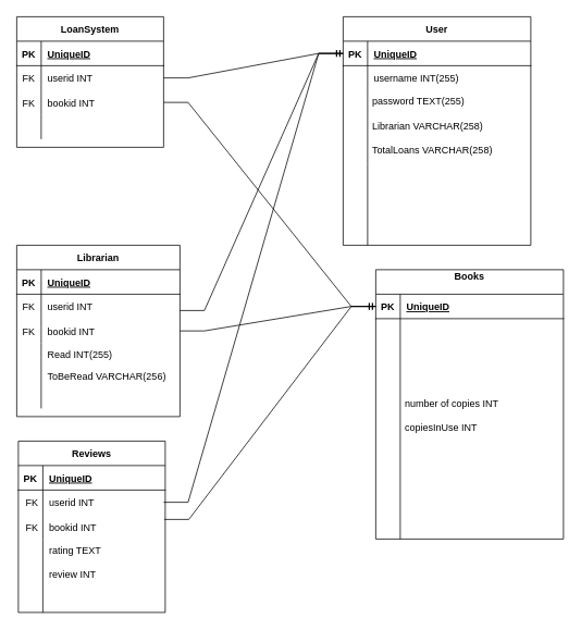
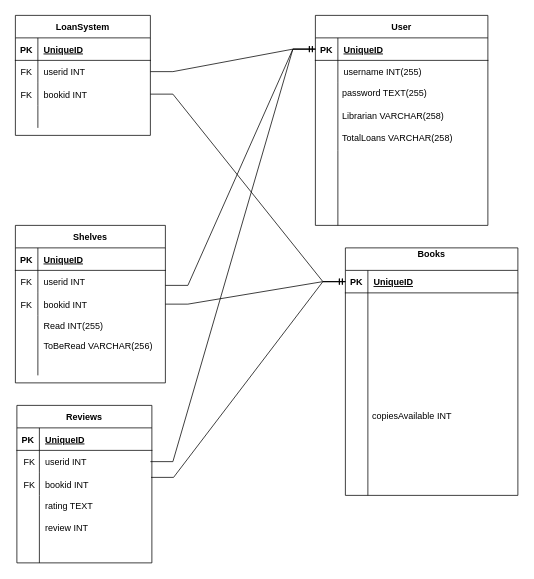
  <mxCell id="0" />
  <mxCell id="1" parent="0" />
  <mxCell id="2" value="Books&#10;" style="shape=table;startSize=30;container=1;collapsible=1;childLayout=tableLayout;fixedRows=1;rowLines=0;fontStyle=1;align=center;resizeLast=1;" parent="1" vertex="1"><mxGeometry x="460" y="330" width="230" height="330" as="geometry" /></mxCell>
  <mxCell id="3" value="" style="shape=partialRectangle;collapsible=0;dropTarget=0;pointerEvents=0;fillColor=none;top=0;left=0;bottom=1;right=0;points=[[0,0.5],[1,0.5]];portConstraint=eastwest;" parent="2" vertex="1"><mxGeometry y="30" width="230" height="30" as="geometry" /></mxCell>
  <mxCell id="4" value="PK" style="shape=partialRectangle;connectable=0;fillColor=none;top=0;left=0;bottom=0;right=0;fontStyle=1;overflow=hidden;" parent="3" vertex="1"><mxGeometry width="30" height="30" as="geometry"><mxRectangle width="30" height="30" as="alternateBounds" /></mxGeometry></mxCell>
  <mxCell id="5" value="UniqueID" style="shape=partialRectangle;connectable=0;fillColor=none;top=0;left=0;bottom=0;right=0;align=left;spacingLeft=6;fontStyle=5;overflow=hidden;" parent="3" vertex="1"><mxGeometry x="30" width="200" height="30" as="geometry"><mxRectangle width="200" height="30" as="alternateBounds" /></mxGeometry></mxCell>
  <mxCell id="6" value="" style="shape=partialRectangle;collapsible=0;dropTarget=0;pointerEvents=0;fillColor=none;top=0;left=0;bottom=0;right=0;points=[[0,0.5],[1,0.5]];portConstraint=eastwest;" parent="2" vertex="1"><mxGeometry y="60" width="230" height="30" as="geometry" /></mxCell>
  <mxCell id="7" value="" style="shape=partialRectangle;connectable=0;fillColor=none;top=0;left=0;bottom=0;right=0;editable=1;overflow=hidden;" parent="6" vertex="1"><mxGeometry width="30" height="30" as="geometry"><mxRectangle width="30" height="30" as="alternateBounds" /></mxGeometry></mxCell>
  <mxCell id="8" value="" style="shape=partialRectangle;collapsible=0;dropTarget=0;pointerEvents=0;fillColor=none;top=0;left=0;bottom=0;right=0;points=[[0,0.5],[1,0.5]];portConstraint=eastwest;" parent="2" vertex="1"><mxGeometry y="90" width="230" height="30" as="geometry" /></mxCell>
  <mxCell id="9" value="" style="shape=partialRectangle;connectable=0;fillColor=none;top=0;left=0;bottom=0;right=0;editable=1;overflow=hidden;" parent="8" vertex="1"><mxGeometry width="30" height="30" as="geometry"><mxRectangle width="30" height="30" as="alternateBounds" /></mxGeometry></mxCell>
  <mxCell id="10" value="" style="shape=partialRectangle;collapsible=0;dropTarget=0;pointerEvents=0;fillColor=none;top=0;left=0;bottom=0;right=0;points=[[0,0.5],[1,0.5]];portConstraint=eastwest;" parent="2" vertex="1"><mxGeometry y="120" width="230" height="210" as="geometry" /></mxCell>
  <mxCell id="11" value="" style="shape=partialRectangle;connectable=0;fillColor=none;top=0;left=0;bottom=0;right=0;editable=1;overflow=hidden;" parent="10" vertex="1"><mxGeometry width="30" height="210" as="geometry"><mxRectangle width="30" height="210" as="alternateBounds" /></mxGeometry></mxCell>
  <mxCell id="12" value="" style="shape=partialRectangle;connectable=0;fillColor=none;top=0;left=0;bottom=0;right=0;align=left;spacingLeft=6;overflow=hidden;" parent="10" vertex="1"><mxGeometry x="30" width="200" height="210" as="geometry"><mxRectangle width="200" height="210" as="alternateBounds" /></mxGeometry></mxCell>
  <mxCell id="13" value="User" style="shape=table;startSize=30;container=1;collapsible=1;childLayout=tableLayout;fixedRows=1;rowLines=0;fontStyle=1;align=center;resizeLast=1;" parent="1" vertex="1"><mxGeometry x="420" y="20" width="230" height="280" as="geometry" /></mxCell>
  <mxCell id="14" value="" style="shape=partialRectangle;collapsible=0;dropTarget=0;pointerEvents=0;fillColor=none;top=0;left=0;bottom=1;right=0;points=[[0,0.5],[1,0.5]];portConstraint=eastwest;" parent="13" vertex="1"><mxGeometry y="30" width="230" height="30" as="geometry" /></mxCell>
  <mxCell id="15" value="PK" style="shape=partialRectangle;connectable=0;fillColor=none;top=0;left=0;bottom=0;right=0;fontStyle=1;overflow=hidden;" parent="14" vertex="1"><mxGeometry width="30" height="30" as="geometry"><mxRectangle width="30" height="30" as="alternateBounds" /></mxGeometry></mxCell>
  <mxCell id="16" value="UniqueID" style="shape=partialRectangle;connectable=0;fillColor=none;top=0;left=0;bottom=0;right=0;align=left;spacingLeft=6;fontStyle=5;overflow=hidden;" parent="14" vertex="1"><mxGeometry x="30" width="200" height="30" as="geometry"><mxRectangle width="200" height="30" as="alternateBounds" /></mxGeometry></mxCell>
  <mxCell id="17" value="" style="shape=partialRectangle;collapsible=0;dropTarget=0;pointerEvents=0;fillColor=none;top=0;left=0;bottom=0;right=0;points=[[0,0.5],[1,0.5]];portConstraint=eastwest;" parent="13" vertex="1"><mxGeometry y="60" width="230" height="30" as="geometry" /></mxCell>
  <mxCell id="18" value="" style="shape=partialRectangle;connectable=0;fillColor=none;top=0;left=0;bottom=0;right=0;editable=1;overflow=hidden;" parent="17" vertex="1"><mxGeometry width="30" height="30" as="geometry"><mxRectangle width="30" height="30" as="alternateBounds" /></mxGeometry></mxCell>
  <mxCell id="19" value="username INT(255)" style="shape=partialRectangle;connectable=0;fillColor=none;top=0;left=0;bottom=0;right=0;align=left;spacingLeft=6;overflow=hidden;" parent="17" vertex="1"><mxGeometry x="30" width="200" height="30" as="geometry"><mxRectangle width="200" height="30" as="alternateBounds" /></mxGeometry></mxCell>
  <mxCell id="20" value="" style="shape=partialRectangle;collapsible=0;dropTarget=0;pointerEvents=0;fillColor=none;top=0;left=0;bottom=0;right=0;points=[[0,0.5],[1,0.5]];portConstraint=eastwest;" parent="13" vertex="1"><mxGeometry y="90" width="230" height="90" as="geometry" /></mxCell>
  <mxCell id="21" value="" style="shape=partialRectangle;connectable=0;fillColor=none;top=0;left=0;bottom=0;right=0;editable=1;overflow=hidden;" parent="20" vertex="1"><mxGeometry width="30" height="90" as="geometry"><mxRectangle width="30" height="90" as="alternateBounds" /></mxGeometry></mxCell>
  <mxCell id="22" value="" style="shape=partialRectangle;connectable=0;fillColor=none;top=0;left=0;bottom=0;right=0;align=left;spacingLeft=6;overflow=hidden;" parent="20" vertex="1"><mxGeometry x="30" width="200" height="90" as="geometry"><mxRectangle width="200" height="90" as="alternateBounds" /></mxGeometry></mxCell>
  <mxCell id="23" value="" style="shape=partialRectangle;collapsible=0;dropTarget=0;pointerEvents=0;fillColor=none;top=0;left=0;bottom=0;right=0;points=[[0,0.5],[1,0.5]];portConstraint=eastwest;" parent="13" vertex="1"><mxGeometry y="180" width="230" height="100" as="geometry" /></mxCell>
  <mxCell id="24" value="" style="shape=partialRectangle;connectable=0;fillColor=none;top=0;left=0;bottom=0;right=0;editable=1;overflow=hidden;" parent="23" vertex="1"><mxGeometry width="30" height="100" as="geometry"><mxRectangle width="30" height="100" as="alternateBounds" /></mxGeometry></mxCell>
  <mxCell id="25" value="" style="shape=partialRectangle;connectable=0;fillColor=none;top=0;left=0;bottom=0;right=0;align=left;spacingLeft=6;overflow=hidden;" parent="23" vertex="1"><mxGeometry x="30" width="200" height="100" as="geometry"><mxRectangle width="200" height="100" as="alternateBounds" /></mxGeometry></mxCell>
  <mxCell id="26" value="LoanSystem" style="shape=table;startSize=30;container=1;collapsible=1;childLayout=tableLayout;fixedRows=1;rowLines=0;fontStyle=1;align=center;resizeLast=1;" parent="1" vertex="1"><mxGeometry x="20" y="20" width="180" height="160" as="geometry" /></mxCell>
  <mxCell id="27" value="" style="shape=partialRectangle;collapsible=0;dropTarget=0;pointerEvents=0;fillColor=none;top=0;left=0;bottom=1;right=0;points=[[0,0.5],[1,0.5]];portConstraint=eastwest;" parent="26" vertex="1"><mxGeometry y="30" width="180" height="30" as="geometry" /></mxCell>
  <mxCell id="28" value="PK" style="shape=partialRectangle;connectable=0;fillColor=none;top=0;left=0;bottom=0;right=0;fontStyle=1;overflow=hidden;" parent="27" vertex="1"><mxGeometry width="30" height="30" as="geometry"><mxRectangle width="30" height="30" as="alternateBounds" /></mxGeometry></mxCell>
  <mxCell id="29" value="UniqueID" style="shape=partialRectangle;connectable=0;fillColor=none;top=0;left=0;bottom=0;right=0;align=left;spacingLeft=6;fontStyle=5;overflow=hidden;" parent="27" vertex="1"><mxGeometry x="30" width="150" height="30" as="geometry"><mxRectangle width="150" height="30" as="alternateBounds" /></mxGeometry></mxCell>
  <mxCell id="30" value="" style="shape=partialRectangle;collapsible=0;dropTarget=0;pointerEvents=0;fillColor=none;top=0;left=0;bottom=0;right=0;points=[[0,0.5],[1,0.5]];portConstraint=eastwest;" parent="26" vertex="1"><mxGeometry y="60" width="180" height="30" as="geometry" /></mxCell>
  <mxCell id="31" value="FK" style="shape=partialRectangle;connectable=0;fillColor=none;top=0;left=0;bottom=0;right=0;editable=1;overflow=hidden;" parent="30" vertex="1"><mxGeometry width="30" height="30" as="geometry"><mxRectangle width="30" height="30" as="alternateBounds" /></mxGeometry></mxCell>
  <mxCell id="32" value="userid INT" style="shape=partialRectangle;connectable=0;fillColor=none;top=0;left=0;bottom=0;right=0;align=left;spacingLeft=6;overflow=hidden;" parent="30" vertex="1"><mxGeometry x="30" width="150" height="30" as="geometry"><mxRectangle width="150" height="30" as="alternateBounds" /></mxGeometry></mxCell>
  <mxCell id="33" value="" style="shape=partialRectangle;collapsible=0;dropTarget=0;pointerEvents=0;fillColor=none;top=0;left=0;bottom=0;right=0;points=[[0,0.5],[1,0.5]];portConstraint=eastwest;" parent="26" vertex="1"><mxGeometry y="90" width="180" height="30" as="geometry" /></mxCell>
  <mxCell id="34" value="FK" style="shape=partialRectangle;connectable=0;fillColor=none;top=0;left=0;bottom=0;right=0;editable=1;overflow=hidden;" parent="33" vertex="1"><mxGeometry width="30" height="30" as="geometry"><mxRectangle width="30" height="30" as="alternateBounds" /></mxGeometry></mxCell>
  <mxCell id="35" value="bookid INT" style="shape=partialRectangle;connectable=0;fillColor=none;top=0;left=0;bottom=0;right=0;align=left;spacingLeft=6;overflow=hidden;" parent="33" vertex="1"><mxGeometry x="30" width="150" height="30" as="geometry"><mxRectangle width="150" height="30" as="alternateBounds" /></mxGeometry></mxCell>
  <mxCell id="36" value="" style="shape=partialRectangle;collapsible=0;dropTarget=0;pointerEvents=0;fillColor=none;top=0;left=0;bottom=0;right=0;points=[[0,0.5],[1,0.5]];portConstraint=eastwest;" parent="26" vertex="1"><mxGeometry y="120" width="180" height="30" as="geometry" /></mxCell>
  <mxCell id="37" value="" style="shape=partialRectangle;connectable=0;fillColor=none;top=0;left=0;bottom=0;right=0;editable=1;overflow=hidden;" parent="36" vertex="1"><mxGeometry width="30" height="30" as="geometry"><mxRectangle width="30" height="30" as="alternateBounds" /></mxGeometry></mxCell>
  <mxCell id="38" value="" style="shape=partialRectangle;connectable=0;fillColor=none;top=0;left=0;bottom=0;right=0;align=left;spacingLeft=6;overflow=hidden;" parent="36" vertex="1"><mxGeometry x="30" width="150" height="30" as="geometry"><mxRectangle width="150" height="30" as="alternateBounds" /></mxGeometry></mxCell>
  <mxCell id="39" value="" style="shape=partialRectangle;collapsible=0;dropTarget=0;pointerEvents=0;fillColor=none;top=0;left=0;bottom=0;right=0;points=[[0,0.5],[1,0.5]];portConstraint=eastwest;" parent="1" vertex="1"><mxGeometry x="460" y="450" width="180" height="30" as="geometry" /></mxCell>
  <mxCell id="40" value="" style="shape=partialRectangle;connectable=0;fillColor=none;top=0;left=0;bottom=0;right=0;editable=1;overflow=hidden;" parent="39" vertex="1"><mxGeometry width="30" height="30" as="geometry"><mxRectangle width="30" height="30" as="alternateBounds" /></mxGeometry></mxCell>
  <mxCell id="41" value="" style="edgeStyle=entityRelationEdgeStyle;fontSize=12;html=1;endArrow=ERmandOne;rounded=0;entryX=0;entryY=0.5;entryDx=0;entryDy=0;exitX=1;exitY=0.5;exitDx=0;exitDy=0;" parent="1" source="33" target="3" edge="1"><mxGeometry width="100" height="100" relative="1" as="geometry"><mxPoint x="200" y="100" as="sourcePoint" /><mxPoint x="300" y="0" as="targetPoint" /></mxGeometry></mxCell>
  <mxCell id="42" value="" style="edgeStyle=entityRelationEdgeStyle;fontSize=12;html=1;endArrow=ERmandOne;rounded=0;entryX=0;entryY=0.5;entryDx=0;entryDy=0;exitX=1;exitY=0.5;exitDx=0;exitDy=0;" parent="1" source="30" target="14" edge="1"><mxGeometry width="100" height="100" relative="1" as="geometry"><mxPoint x="230" y="90" as="sourcePoint" /><mxPoint x="290" y="0" as="targetPoint" /></mxGeometry></mxCell>
- <mxCell id="43" value="Librarian" style="shape=table;startSize=30;container=1;collapsible=1;childLayout=tableLayout;fixedRows=1;rowLines=0;fontStyle=1;align=center;resizeLast=1;" parent="1" vertex="1"><mxGeometry x="20" y="300" width="200" height="210" as="geometry" /></mxCell>
+ <mxCell id="43" value="Shelves" style="shape=table;startSize=30;container=1;collapsible=1;childLayout=tableLayout;fixedRows=1;rowLines=0;fontStyle=1;align=center;resizeLast=1;" parent="1" vertex="1"><mxGeometry x="20" y="300" width="200" height="210" as="geometry" /></mxCell>
  <mxCell id="44" value="" style="shape=partialRectangle;collapsible=0;dropTarget=0;pointerEvents=0;fillColor=none;top=0;left=0;bottom=1;right=0;points=[[0,0.5],[1,0.5]];portConstraint=eastwest;" parent="43" vertex="1"><mxGeometry y="30" width="200" height="30" as="geometry" /></mxCell>
  <mxCell id="45" value="PK" style="shape=partialRectangle;connectable=0;fillColor=none;top=0;left=0;bottom=0;right=0;fontStyle=1;overflow=hidden;" parent="44" vertex="1"><mxGeometry width="30" height="30" as="geometry"><mxRectangle width="30" height="30" as="alternateBounds" /></mxGeometry></mxCell>
  <mxCell id="46" value="UniqueID" style="shape=partialRectangle;connectable=0;fillColor=none;top=0;left=0;bottom=0;right=0;align=left;spacingLeft=6;fontStyle=5;overflow=hidden;" parent="44" vertex="1"><mxGeometry x="30" width="170" height="30" as="geometry"><mxRectangle width="170" height="30" as="alternateBounds" /></mxGeometry></mxCell>
  <mxCell id="47" value="" style="shape=partialRectangle;collapsible=0;dropTarget=0;pointerEvents=0;fillColor=none;top=0;left=0;bottom=0;right=0;points=[[0,0.5],[1,0.5]];portConstraint=eastwest;" parent="43" vertex="1"><mxGeometry y="60" width="200" height="30" as="geometry" /></mxCell>
  <mxCell id="48" value="FK" style="shape=partialRectangle;connectable=0;fillColor=none;top=0;left=0;bottom=0;right=0;editable=1;overflow=hidden;" parent="47" vertex="1"><mxGeometry width="30" height="30" as="geometry"><mxRectangle width="30" height="30" as="alternateBounds" /></mxGeometry></mxCell>
  <mxCell id="49" value="userid INT" style="shape=partialRectangle;connectable=0;fillColor=none;top=0;left=0;bottom=0;right=0;align=left;spacingLeft=6;overflow=hidden;" parent="47" vertex="1"><mxGeometry x="30" width="170" height="30" as="geometry"><mxRectangle width="170" height="30" as="alternateBounds" /></mxGeometry></mxCell>
  <mxCell id="50" value="" style="shape=partialRectangle;collapsible=0;dropTarget=0;pointerEvents=0;fillColor=none;top=0;left=0;bottom=0;right=0;points=[[0,0.5],[1,0.5]];portConstraint=eastwest;" parent="43" vertex="1"><mxGeometry y="90" width="200" height="30" as="geometry" /></mxCell>
  <mxCell id="51" value="FK" style="shape=partialRectangle;connectable=0;fillColor=none;top=0;left=0;bottom=0;right=0;editable=1;overflow=hidden;" parent="50" vertex="1"><mxGeometry width="30" height="30" as="geometry"><mxRectangle width="30" height="30" as="alternateBounds" /></mxGeometry></mxCell>
  <mxCell id="52" value="bookid INT" style="shape=partialRectangle;connectable=0;fillColor=none;top=0;left=0;bottom=0;right=0;align=left;spacingLeft=6;overflow=hidden;" parent="50" vertex="1"><mxGeometry x="30" width="170" height="30" as="geometry"><mxRectangle width="170" height="30" as="alternateBounds" /></mxGeometry></mxCell>
  <mxCell id="53" value="" style="shape=partialRectangle;collapsible=0;dropTarget=0;pointerEvents=0;fillColor=none;top=0;left=0;bottom=0;right=0;points=[[0,0.5],[1,0.5]];portConstraint=eastwest;" parent="43" vertex="1"><mxGeometry y="120" width="200" height="80" as="geometry" /></mxCell>
  <mxCell id="54" value="" style="shape=partialRectangle;connectable=0;fillColor=none;top=0;left=0;bottom=0;right=0;editable=1;overflow=hidden;" parent="53" vertex="1"><mxGeometry width="30" height="80" as="geometry"><mxRectangle width="30" height="80" as="alternateBounds" /></mxGeometry></mxCell>
  <mxCell id="55" value="ToBeRead VARCHAR(256)" style="shape=partialRectangle;connectable=0;fillColor=none;top=0;left=0;bottom=0;right=0;align=left;spacingLeft=6;overflow=hidden;" parent="53" vertex="1"><mxGeometry x="30" width="170" height="80" as="geometry"><mxRectangle width="170" height="80" as="alternateBounds" /></mxGeometry></mxCell>
  <mxCell id="56" value="Read INT(255)" style="text;strokeColor=none;fillColor=none;spacingLeft=4;spacingRight=4;overflow=hidden;rotatable=0;points=[[0,0.5],[1,0.5]];portConstraint=eastwest;fontSize=12;" parent="1" vertex="1"><mxGeometry x="52" y="420" width="150" height="30" as="geometry" /></mxCell>
  <mxCell id="57" value="password TEXT(255)" style="text;strokeColor=none;fillColor=none;spacingLeft=4;spacingRight=4;overflow=hidden;rotatable=0;points=[[0,0.5],[1,0.5]];portConstraint=eastwest;fontSize=12;" parent="1" vertex="1"><mxGeometry x="450" y="110" width="170" height="30" as="geometry" /></mxCell>
  <mxCell id="58" value="Librarian VARCHAR(258)" style="text;strokeColor=none;fillColor=none;spacingLeft=4;spacingRight=4;overflow=hidden;rotatable=0;points=[[0,0.5],[1,0.5]];portConstraint=eastwest;fontSize=12;" parent="1" vertex="1"><mxGeometry x="450" y="140" width="150" height="30" as="geometry" /></mxCell>
  <mxCell id="59" value="TotalLoans VARCHAR(258)" style="text;strokeColor=none;fillColor=none;spacingLeft=4;spacingRight=4;overflow=hidden;rotatable=0;points=[[0,0.5],[1,0.5]];portConstraint=eastwest;fontSize=12;" parent="1" vertex="1"><mxGeometry x="450" y="170" width="160" height="30" as="geometry" /></mxCell>
- <mxCell id="60" value="number of copies INT" style="text;strokeColor=none;fillColor=none;spacingLeft=4;spacingRight=4;overflow=hidden;rotatable=0;points=[[0,0.5],[1,0.5]];portConstraint=eastwest;fontSize=12;" parent="1" vertex="1"><mxGeometry x="490" y="480" width="140" height="20" as="geometry" /></mxCell>
- <mxCell id="61" value="copiesInUse INT" style="text;strokeColor=none;fillColor=none;spacingLeft=4;spacingRight=4;overflow=hidden;rotatable=0;points=[[0,0.5],[1,0.5]];portConstraint=eastwest;fontSize=12;" parent="1" vertex="1"><mxGeometry x="490" y="510" width="110" height="30" as="geometry" /></mxCell>
+ <mxCell id="62" value="copiesAvailable INT" style="text;strokeColor=none;fillColor=none;spacingLeft=4;spacingRight=4;overflow=hidden;rotatable=0;points=[[0,0.5],[1,0.5]];portConstraint=eastwest;fontSize=12;" parent="1" vertex="1"><mxGeometry x="490" y="540" width="120" height="30" as="geometry" /></mxCell>
  <mxCell id="63" value="" style="edgeStyle=entityRelationEdgeStyle;fontSize=12;html=1;endArrow=ERmandOne;rounded=0;entryX=0;entryY=0.5;entryDx=0;entryDy=0;" parent="1" target="14" edge="1"><mxGeometry width="100" height="100" relative="1" as="geometry"><mxPoint x="220" y="380" as="sourcePoint" /><mxPoint x="320" y="280" as="targetPoint" /></mxGeometry></mxCell>
  <mxCell id="64" value="" style="edgeStyle=entityRelationEdgeStyle;fontSize=12;html=1;endArrow=ERmandOne;rounded=0;exitX=1;exitY=0.5;exitDx=0;exitDy=0;entryX=0;entryY=0.5;entryDx=0;entryDy=0;" parent="1" source="50" target="3" edge="1"><mxGeometry width="100" height="100" relative="1" as="geometry"><mxPoint x="350" y="440" as="sourcePoint" /><mxPoint x="450" y="340" as="targetPoint" /></mxGeometry></mxCell>
  <mxCell id="65" value="Reviews" style="shape=table;startSize=30;container=1;collapsible=1;childLayout=tableLayout;fixedRows=1;rowLines=0;fontStyle=1;align=center;resizeLast=1;" vertex="1" parent="1"><mxGeometry x="22" y="540" width="180" height="210" as="geometry" /></mxCell>
  <mxCell id="66" value="" style="shape=partialRectangle;collapsible=0;dropTarget=0;pointerEvents=0;fillColor=none;top=0;left=0;bottom=1;right=0;points=[[0,0.5],[1,0.5]];portConstraint=eastwest;" vertex="1" parent="65"><mxGeometry y="30" width="180" height="30" as="geometry" /></mxCell>
  <mxCell id="67" value="PK" style="shape=partialRectangle;connectable=0;fillColor=none;top=0;left=0;bottom=0;right=0;fontStyle=1;overflow=hidden;" vertex="1" parent="66"><mxGeometry width="30" height="30" as="geometry"><mxRectangle width="30" height="30" as="alternateBounds" /></mxGeometry></mxCell>
  <mxCell id="68" value="UniqueID" style="shape=partialRectangle;connectable=0;fillColor=none;top=0;left=0;bottom=0;right=0;align=left;spacingLeft=6;fontStyle=5;overflow=hidden;" vertex="1" parent="66"><mxGeometry x="30" width="150" height="30" as="geometry"><mxRectangle width="150" height="30" as="alternateBounds" /></mxGeometry></mxCell>
  <mxCell id="69" value="" style="shape=partialRectangle;collapsible=0;dropTarget=0;pointerEvents=0;fillColor=none;top=0;left=0;bottom=0;right=0;points=[[0,0.5],[1,0.5]];portConstraint=eastwest;" vertex="1" parent="65"><mxGeometry y="60" width="180" height="30" as="geometry" /></mxCell>
  <mxCell id="70" value="" style="shape=partialRectangle;connectable=0;fillColor=none;top=0;left=0;bottom=0;right=0;editable=1;overflow=hidden;" vertex="1" parent="69"><mxGeometry width="30" height="30" as="geometry"><mxRectangle width="30" height="30" as="alternateBounds" /></mxGeometry></mxCell>
  <mxCell id="71" value="userid INT" style="shape=partialRectangle;connectable=0;fillColor=none;top=0;left=0;bottom=0;right=0;align=left;spacingLeft=6;overflow=hidden;" vertex="1" parent="69"><mxGeometry x="30" width="150" height="30" as="geometry"><mxRectangle width="150" height="30" as="alternateBounds" /></mxGeometry></mxCell>
  <mxCell id="72" value="" style="shape=partialRectangle;collapsible=0;dropTarget=0;pointerEvents=0;fillColor=none;top=0;left=0;bottom=0;right=0;points=[[0,0.5],[1,0.5]];portConstraint=eastwest;" vertex="1" parent="65"><mxGeometry y="90" width="180" height="30" as="geometry" /></mxCell>
  <mxCell id="73" value="" style="shape=partialRectangle;connectable=0;fillColor=none;top=0;left=0;bottom=0;right=0;editable=1;overflow=hidden;" vertex="1" parent="72"><mxGeometry width="30" height="30" as="geometry"><mxRectangle width="30" height="30" as="alternateBounds" /></mxGeometry></mxCell>
  <mxCell id="74" value="bookid INT" style="shape=partialRectangle;connectable=0;fillColor=none;top=0;left=0;bottom=0;right=0;align=left;spacingLeft=6;overflow=hidden;" vertex="1" parent="72"><mxGeometry x="30" width="150" height="30" as="geometry"><mxRectangle width="150" height="30" as="alternateBounds" /></mxGeometry></mxCell>
  <mxCell id="75" value="" style="shape=partialRectangle;collapsible=0;dropTarget=0;pointerEvents=0;fillColor=none;top=0;left=0;bottom=0;right=0;points=[[0,0.5],[1,0.5]];portConstraint=eastwest;" vertex="1" parent="65"><mxGeometry y="120" width="180" height="90" as="geometry" /></mxCell>
  <mxCell id="76" value="" style="shape=partialRectangle;connectable=0;fillColor=none;top=0;left=0;bottom=0;right=0;editable=1;overflow=hidden;" vertex="1" parent="75"><mxGeometry width="30" height="90" as="geometry"><mxRectangle width="30" height="90" as="alternateBounds" /></mxGeometry></mxCell>
  <mxCell id="77" value="" style="shape=partialRectangle;connectable=0;fillColor=none;top=0;left=0;bottom=0;right=0;align=left;spacingLeft=6;overflow=hidden;" vertex="1" parent="75"><mxGeometry x="30" width="150" height="90" as="geometry"><mxRectangle width="150" height="90" as="alternateBounds" /></mxGeometry></mxCell>
  <mxCell id="78" value="FK" style="shape=partialRectangle;connectable=0;fillColor=none;top=0;left=0;bottom=0;right=0;editable=1;overflow=hidden;" vertex="1" parent="1"><mxGeometry x="24" y="600" width="30" height="30" as="geometry"><mxRectangle width="30" height="30" as="alternateBounds" /></mxGeometry></mxCell>
  <mxCell id="79" value="FK" style="shape=partialRectangle;connectable=0;fillColor=none;top=0;left=0;bottom=0;right=0;editable=1;overflow=hidden;" vertex="1" parent="1"><mxGeometry x="24" y="630" width="30" height="30" as="geometry"><mxRectangle width="30" height="30" as="alternateBounds" /></mxGeometry></mxCell>
  <mxCell id="80" value="rating TEXT" style="text;strokeColor=none;fillColor=none;spacingLeft=4;spacingRight=4;overflow=hidden;rotatable=0;points=[[0,0.5],[1,0.5]];portConstraint=eastwest;fontSize=12;" vertex="1" parent="1"><mxGeometry x="54" y="660" width="148" height="40" as="geometry" /></mxCell>
  <mxCell id="81" value="review INT" style="text;strokeColor=none;fillColor=none;spacingLeft=4;spacingRight=4;overflow=hidden;rotatable=0;points=[[0,0.5],[1,0.5]];portConstraint=eastwest;fontSize=12;" vertex="1" parent="1"><mxGeometry x="54" y="690" width="138" height="30" as="geometry" /></mxCell>
  <mxCell id="82" value="" style="edgeStyle=entityRelationEdgeStyle;fontSize=12;html=1;endArrow=ERmandOne;rounded=0;entryX=0;entryY=0.5;entryDx=0;entryDy=0;exitX=0.994;exitY=0.2;exitDx=0;exitDy=0;exitPerimeter=0;" edge="1" parent="1" source="72" target="3"><mxGeometry width="100" height="100" relative="1" as="geometry"><mxPoint x="190" y="540" as="sourcePoint" /><mxPoint x="290" y="440" as="targetPoint" /></mxGeometry></mxCell>
  <mxCell id="83" value="" style="edgeStyle=entityRelationEdgeStyle;fontSize=12;html=1;endArrow=ERmandOne;rounded=0;entryX=0;entryY=0.5;entryDx=0;entryDy=0;" edge="1" parent="1" target="14"><mxGeometry width="100" height="100" relative="1" as="geometry"><mxPoint x="200" y="615" as="sourcePoint" /><mxPoint x="360" y="280" as="targetPoint" /></mxGeometry></mxCell>
